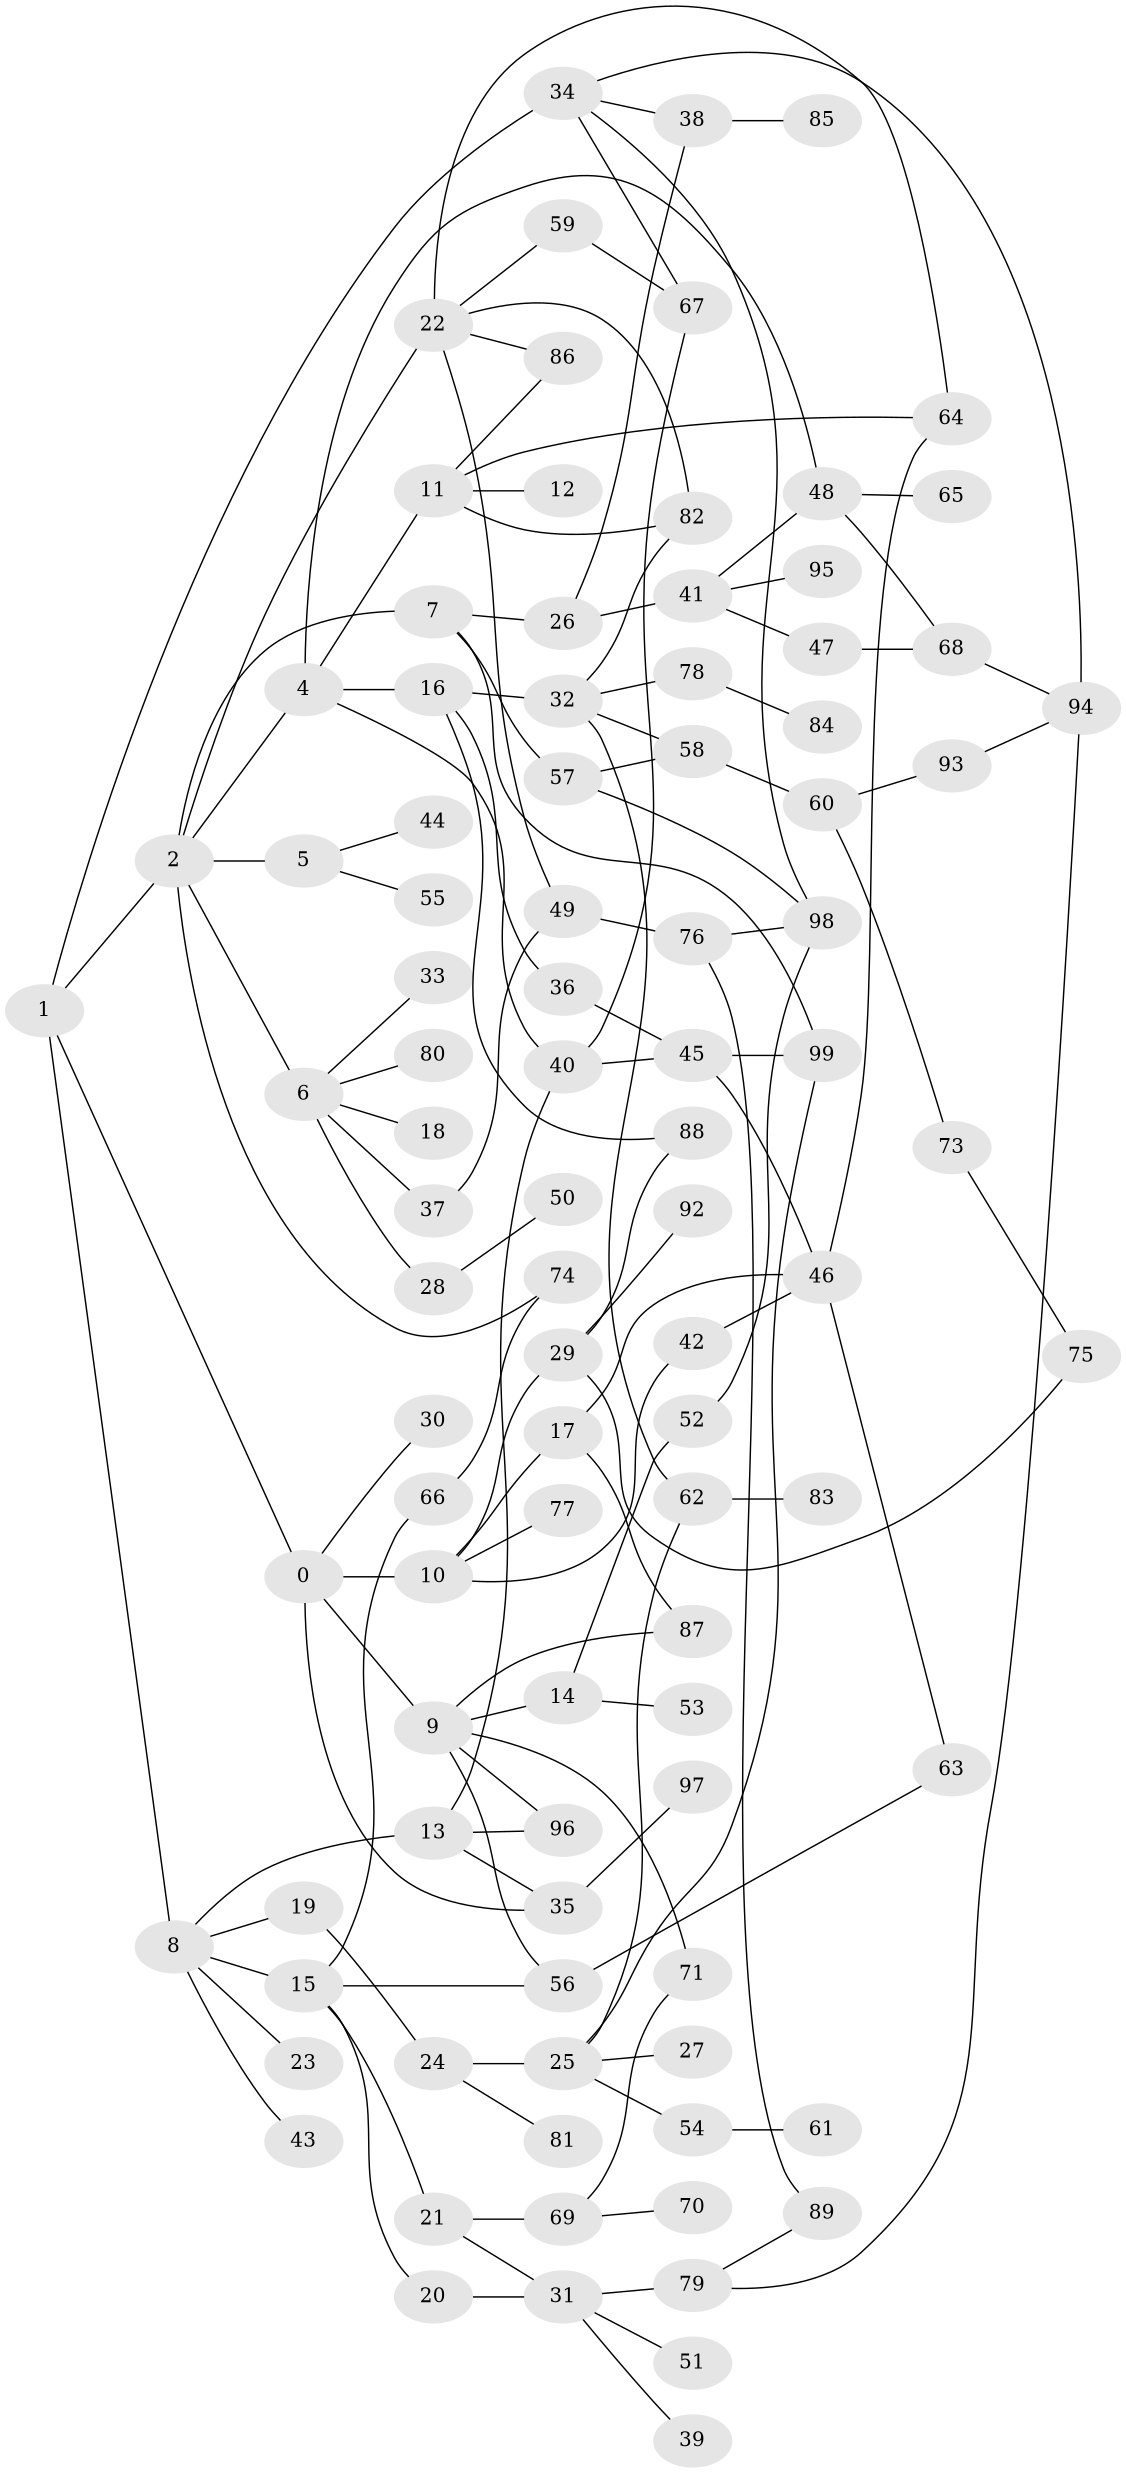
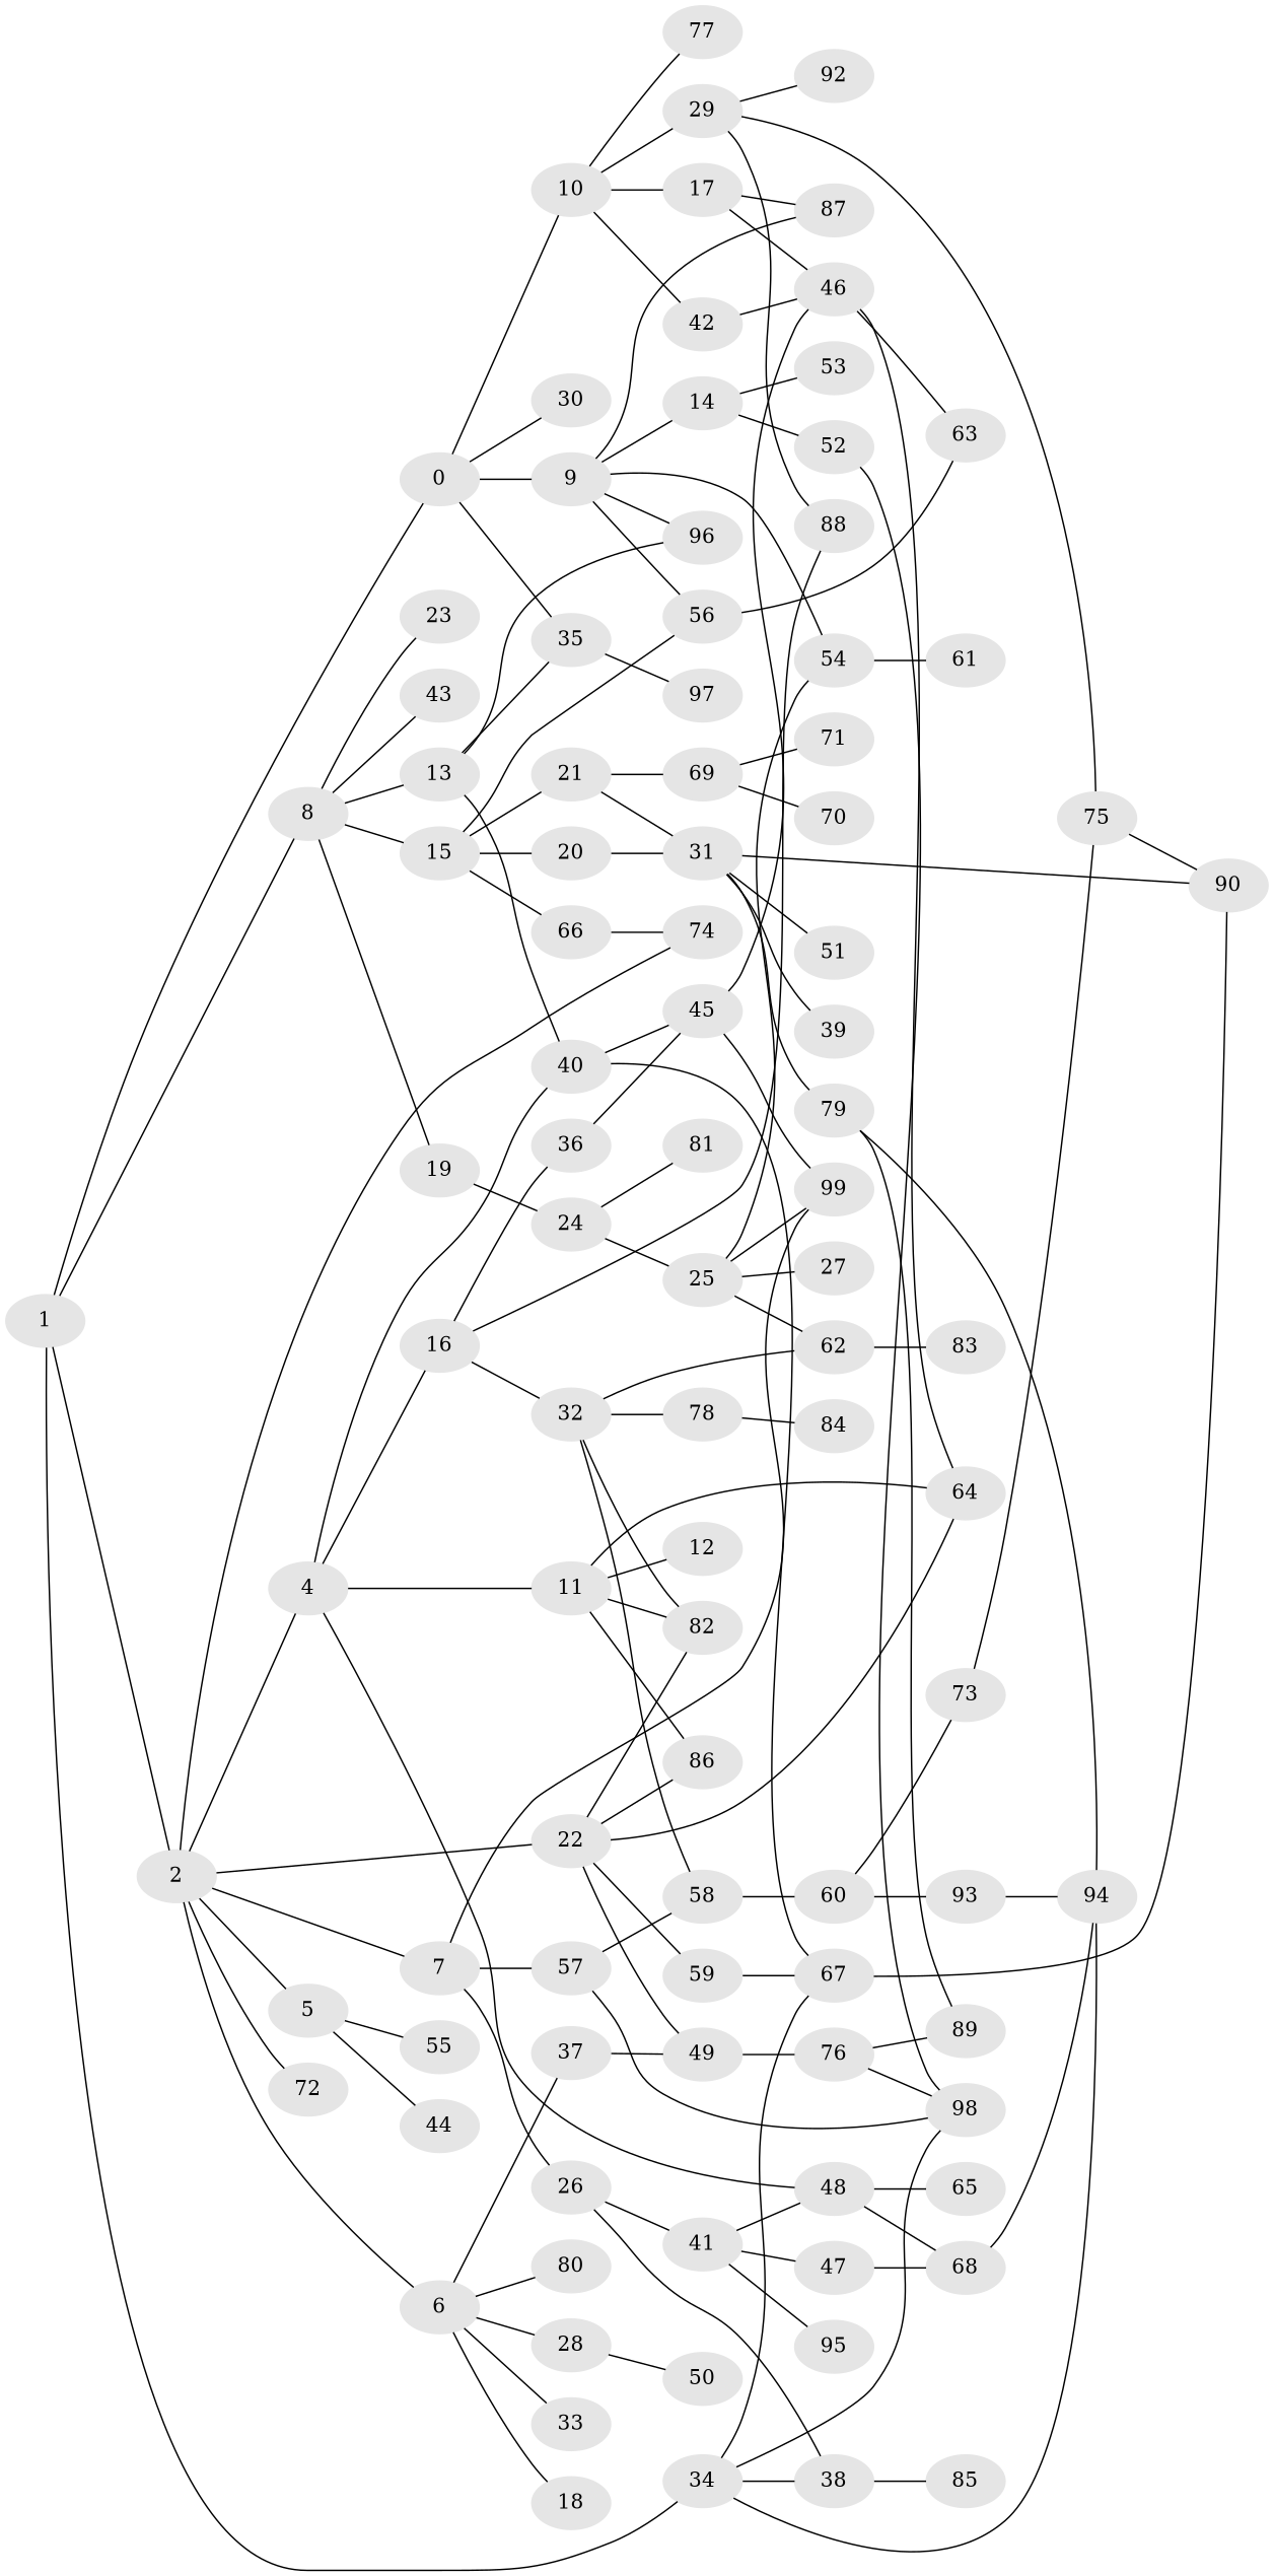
  graph {
    rankdir=LR
    node [color=gray90 style=filled]
    1
    2
    n3 [label=0]
    8
    34
    4
    5
    6
    7
    22
+   72
    74
    9
    10
    30
    35
    13
    15
    19
    23
    43
    38
    67
    94
    98
    11
    16
    40
    48
    44
    55
    18
    28
    33
    37
    80
    26
    57
    n39 [label=99]
    64
    82
    86
    49
    59
    14
    54
    56
    87
    96
    17
    29
    42
    77
    97
    12
    32
    36
    88
    45
    68
    65
    50
    41
    58
    20
    21
    66
    24
    52
    53
    61
    63
    46
    75
    92
    31
    69
    62
    78
    25
    81
    39
    51
    79
+   90
    27
    70
    71
    76
    83
    85
    47
    95
    89
    60
    84
    73
    93
    1 -- 2
    1 -- n3
    1 -- 8
    1 -- 34
    2 -- 4
    2 -- 5
    2 -- 6
    2 -- 7
    2 -- 22
+   2 -- 72
    2 -- 74
    n3 -- 9
    n3 -- 10
    n3 -- 30
    n3 -- 35
    8 -- 13
    8 -- 15
    8 -- 19
    8 -- 23
    8 -- 43
    34 -- 38
    34 -- 67
    34 -- 94
    34 -- 98
    4 -- 11
    4 -- 16
    4 -- 40
    4 -- 48
    5 -- 44
    5 -- 55
    6 -- 18
    6 -- 28
    6 -- 33
    6 -- 37
    6 -- 80
    7 -- 26
    7 -- 57
    7 -- n39
    22 -- 64
    22 -- 82
    22 -- 86
    22 -- 49
    22 -- 59
    9 -- 14
-   9 -- 71
+   9 -- 54
    9 -- 56
    9 -- 87
    9 -- 96
    10 -- 17
    10 -- 29
    10 -- 42
    10 -- 77
    35 -- 97
    13 -- 35
    13 -- 40
    13 -- 96
    15 -- 56
    15 -- 20
    15 -- 21
    15 -- 66
    19 -- 24
    38 -- 85
+   67 -- 90
    11 -- 64
    11 -- 82
    11 -- 86
    11 -- 12
    16 -- 32
    16 -- 36
    16 -- 88
    40 -- 67
    40 -- 45
    48 -- 68
    48 -- 65
    28 -- 50
    37 -- 49
    26 -- 38
    26 -- 41
    57 -- 98
    57 -- 58
    49 -- 76
    59 -- 67
    14 -- 52
    14 -- 53
    54 -- 61
    56 -- 63
    17 -- 87
    17 -- 46
    29 -- 88
    29 -- 75
    29 -- 92
    42 -- 46
    32 -- 82
    32 -- 58
    32 -- 62
    32 -- 78
    36 -- 45
    45 -- n39
    45 -- 46
    68 -- 94
    41 -- 48
    41 -- 47
    41 -- 95
    58 -- 60
    20 -- 31
    21 -- 31
    21 -- 69
    66 -- 74
    24 -- 25
    24 -- 81
    52 -- 98
    46 -- 64
    46 -- 63
+   75 -- 90
    31 -- 39
    31 -- 51
    31 -- 79
+   31 -- 90
    69 -- 70
    69 -- 71
    62 -- 83
    78 -- 84
    25 -- n39
    25 -- 54
    25 -- 62
    25 -- 27
    79 -- 94
    79 -- 89
    76 -- 98
    76 -- 89
    47 -- 68
    60 -- 73
    60 -- 93
    73 -- 75
    93 -- 94
  }
